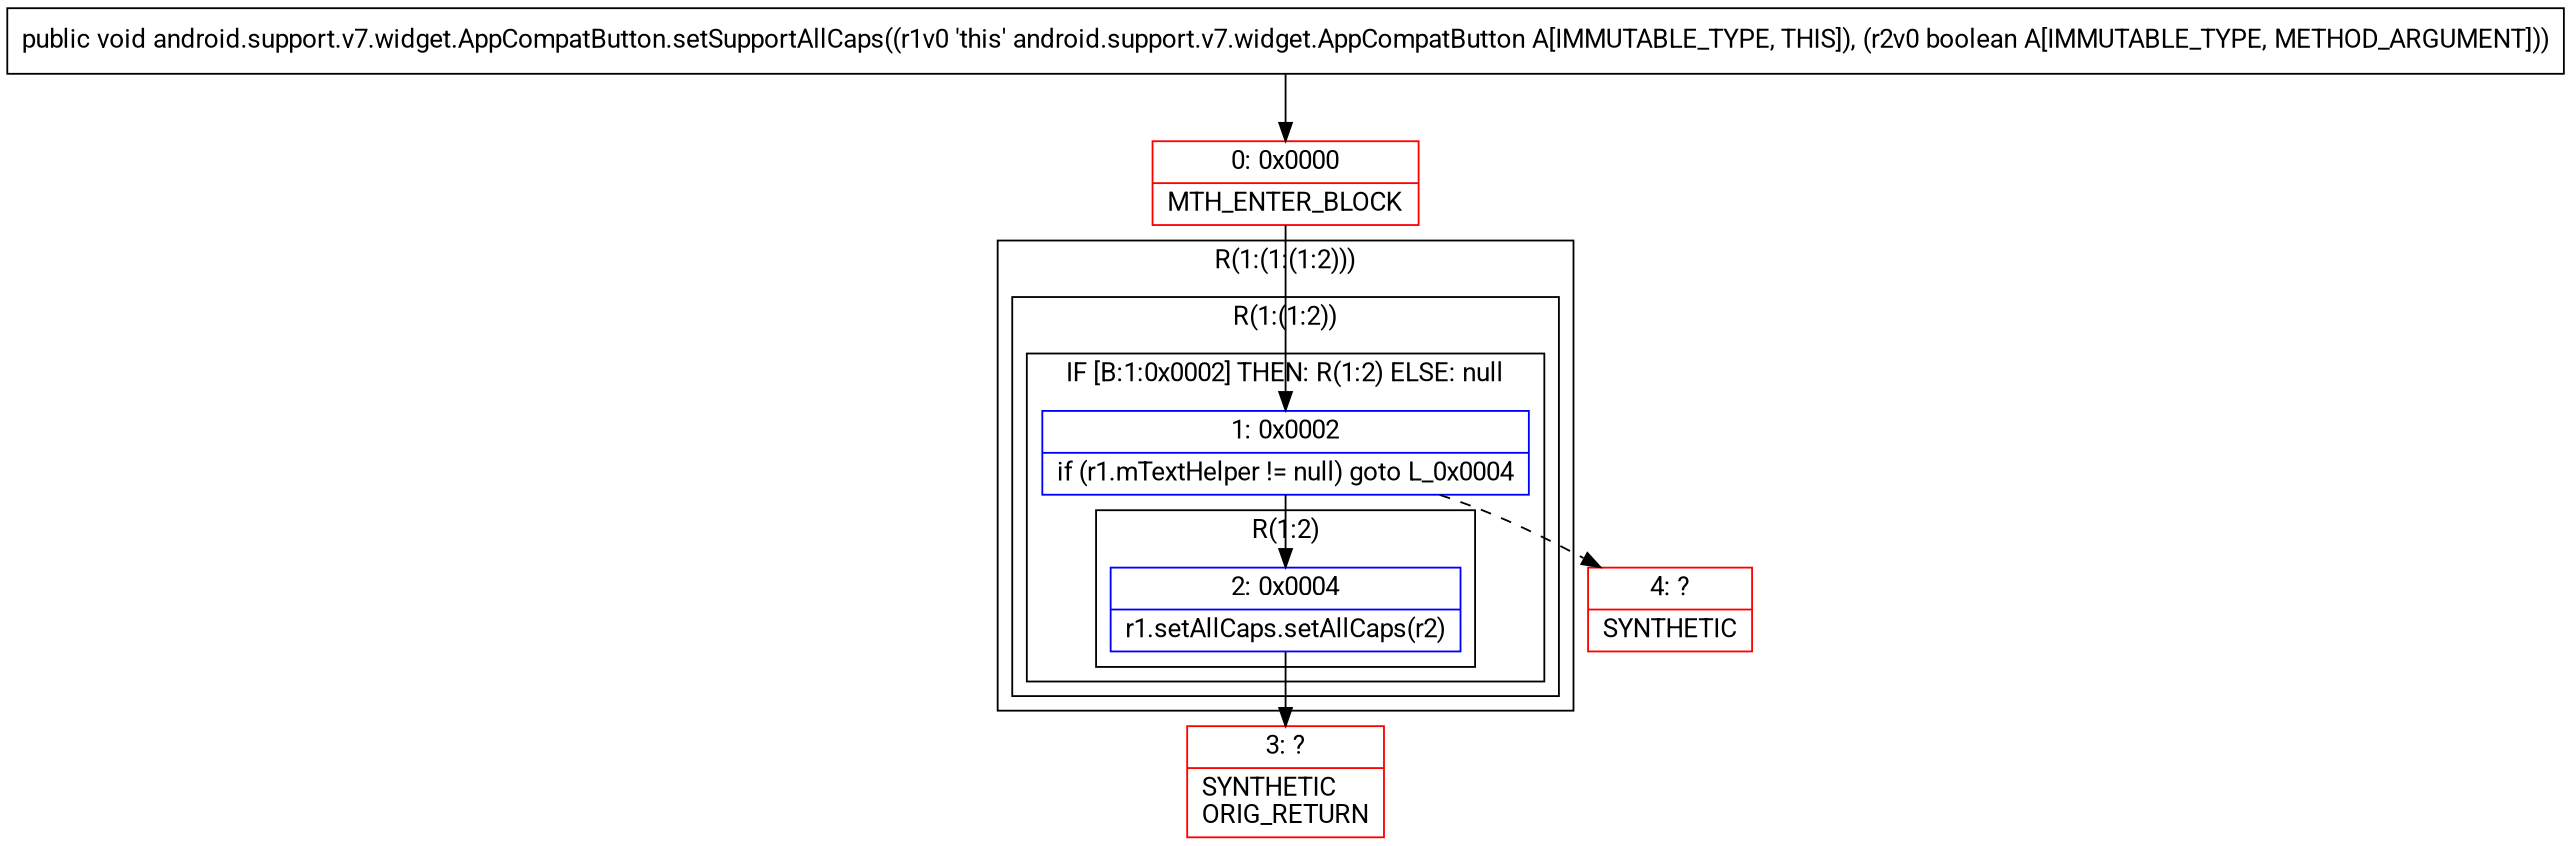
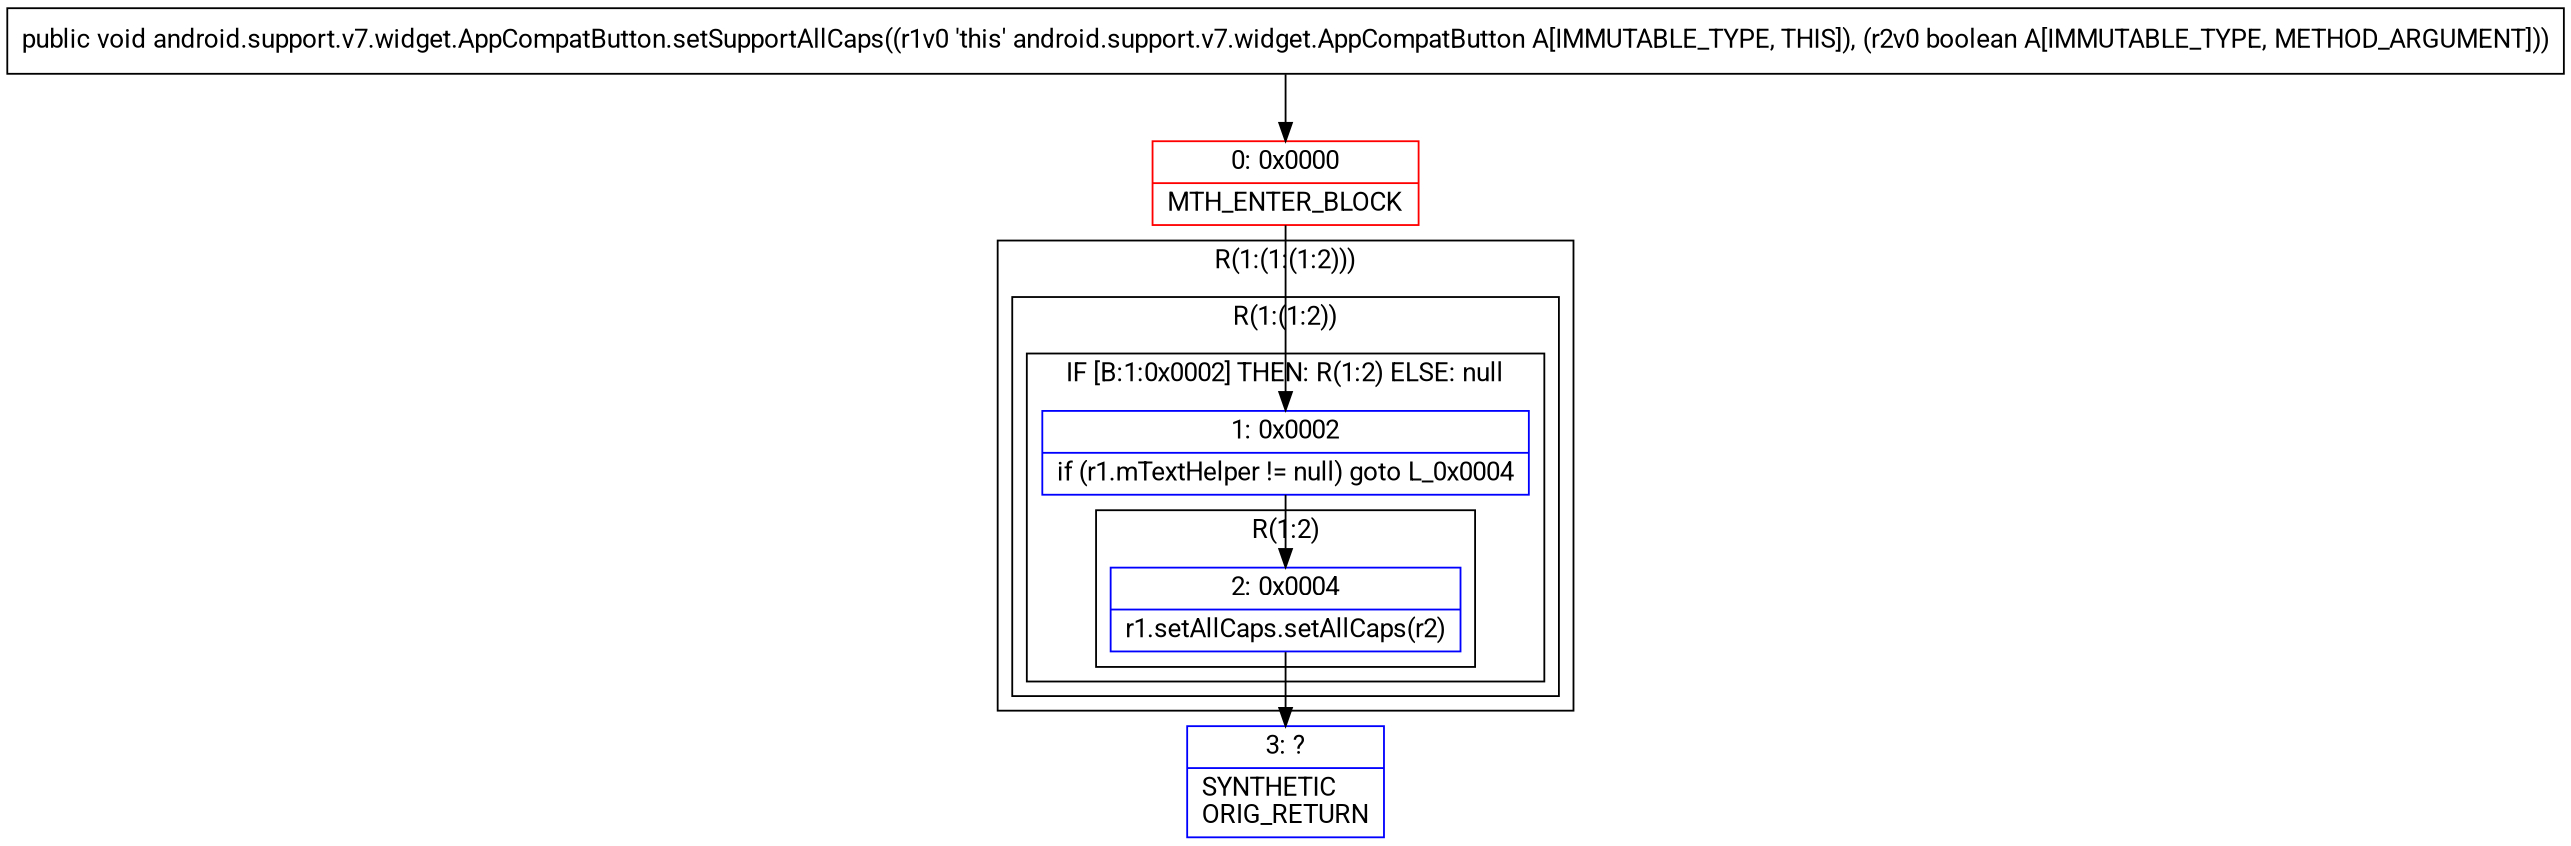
  digraph {
    fontname=Roboto
    node [color=red fontname=Roboto shape=record]
    edge [fontname=Roboto]
    n1 [color=blue label="{2\:\ 0x0004|r1.setAllCaps.setAllCaps(r2)\l}"]
    n2 [color=blue label="{1\:\ 0x0002|if (r1.mTextHelper != null) goto L_0x0004\l}"]
-   n3 [label="{3\:\ ?|SYNTHETIC\lORIG_RETURN\l}"]
-   n4 [label="{4\:\ ?|SYNTHETIC\l}"]
+   n3 [color=blue label="{3\:\ ?|SYNTHETIC\lORIG_RETURN\l}"]
    n5 [label="{0\:\ 0x0000|MTH_ENTER_BLOCK\l}"]
    n6 [label="{public void android.support.v7.widget.AppCompatButton.setSupportAllCaps((r1v0 'this' android.support.v7.widget.AppCompatButton A[IMMUTABLE_TYPE, THIS]), (r2v0 boolean A[IMMUTABLE_TYPE, METHOD_ARGUMENT])) }" color=""]
    subgraph cluster_1 {
      label="R(1:(1:(1:2)))"
      subgraph cluster_2 {
        label="R(1:(1:2))"
        subgraph cluster_3 {
          label="IF [B:1:0x0002] THEN: R(1:2) ELSE: null"
          n2
          subgraph cluster_4 {
            label="R(1:2)"
            n1
          }
        }
      }
    }
    n1 -> n3
    n2 -> n1
-   n2 -> n4 [style=dashed]
    n5 -> n2
    n6 -> n5
  }
